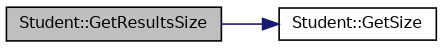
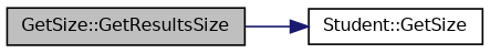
  digraph {
    rankdir=LR
    node [color=black fontname=Helvetica fontsize=10 shape=record style=filled]
-   n1 [fillcolor=grey75 fontcolor=black height=0.2 label="Student::GetResultsSize" width=0.4]
+   n1 [fillcolor=grey75 fontcolor=black height=0.2 label="GetSize::GetResultsSize" width=0.4]
    n2 [fillcolor=white height=0.2 label="Student::GetSize" width=0.4]
    n1 -> n2 [color=midnightblue fontname=Helvetica fontsize=10 labelfontname=Helvetica labelfontsize=10 style=solid]
  }
